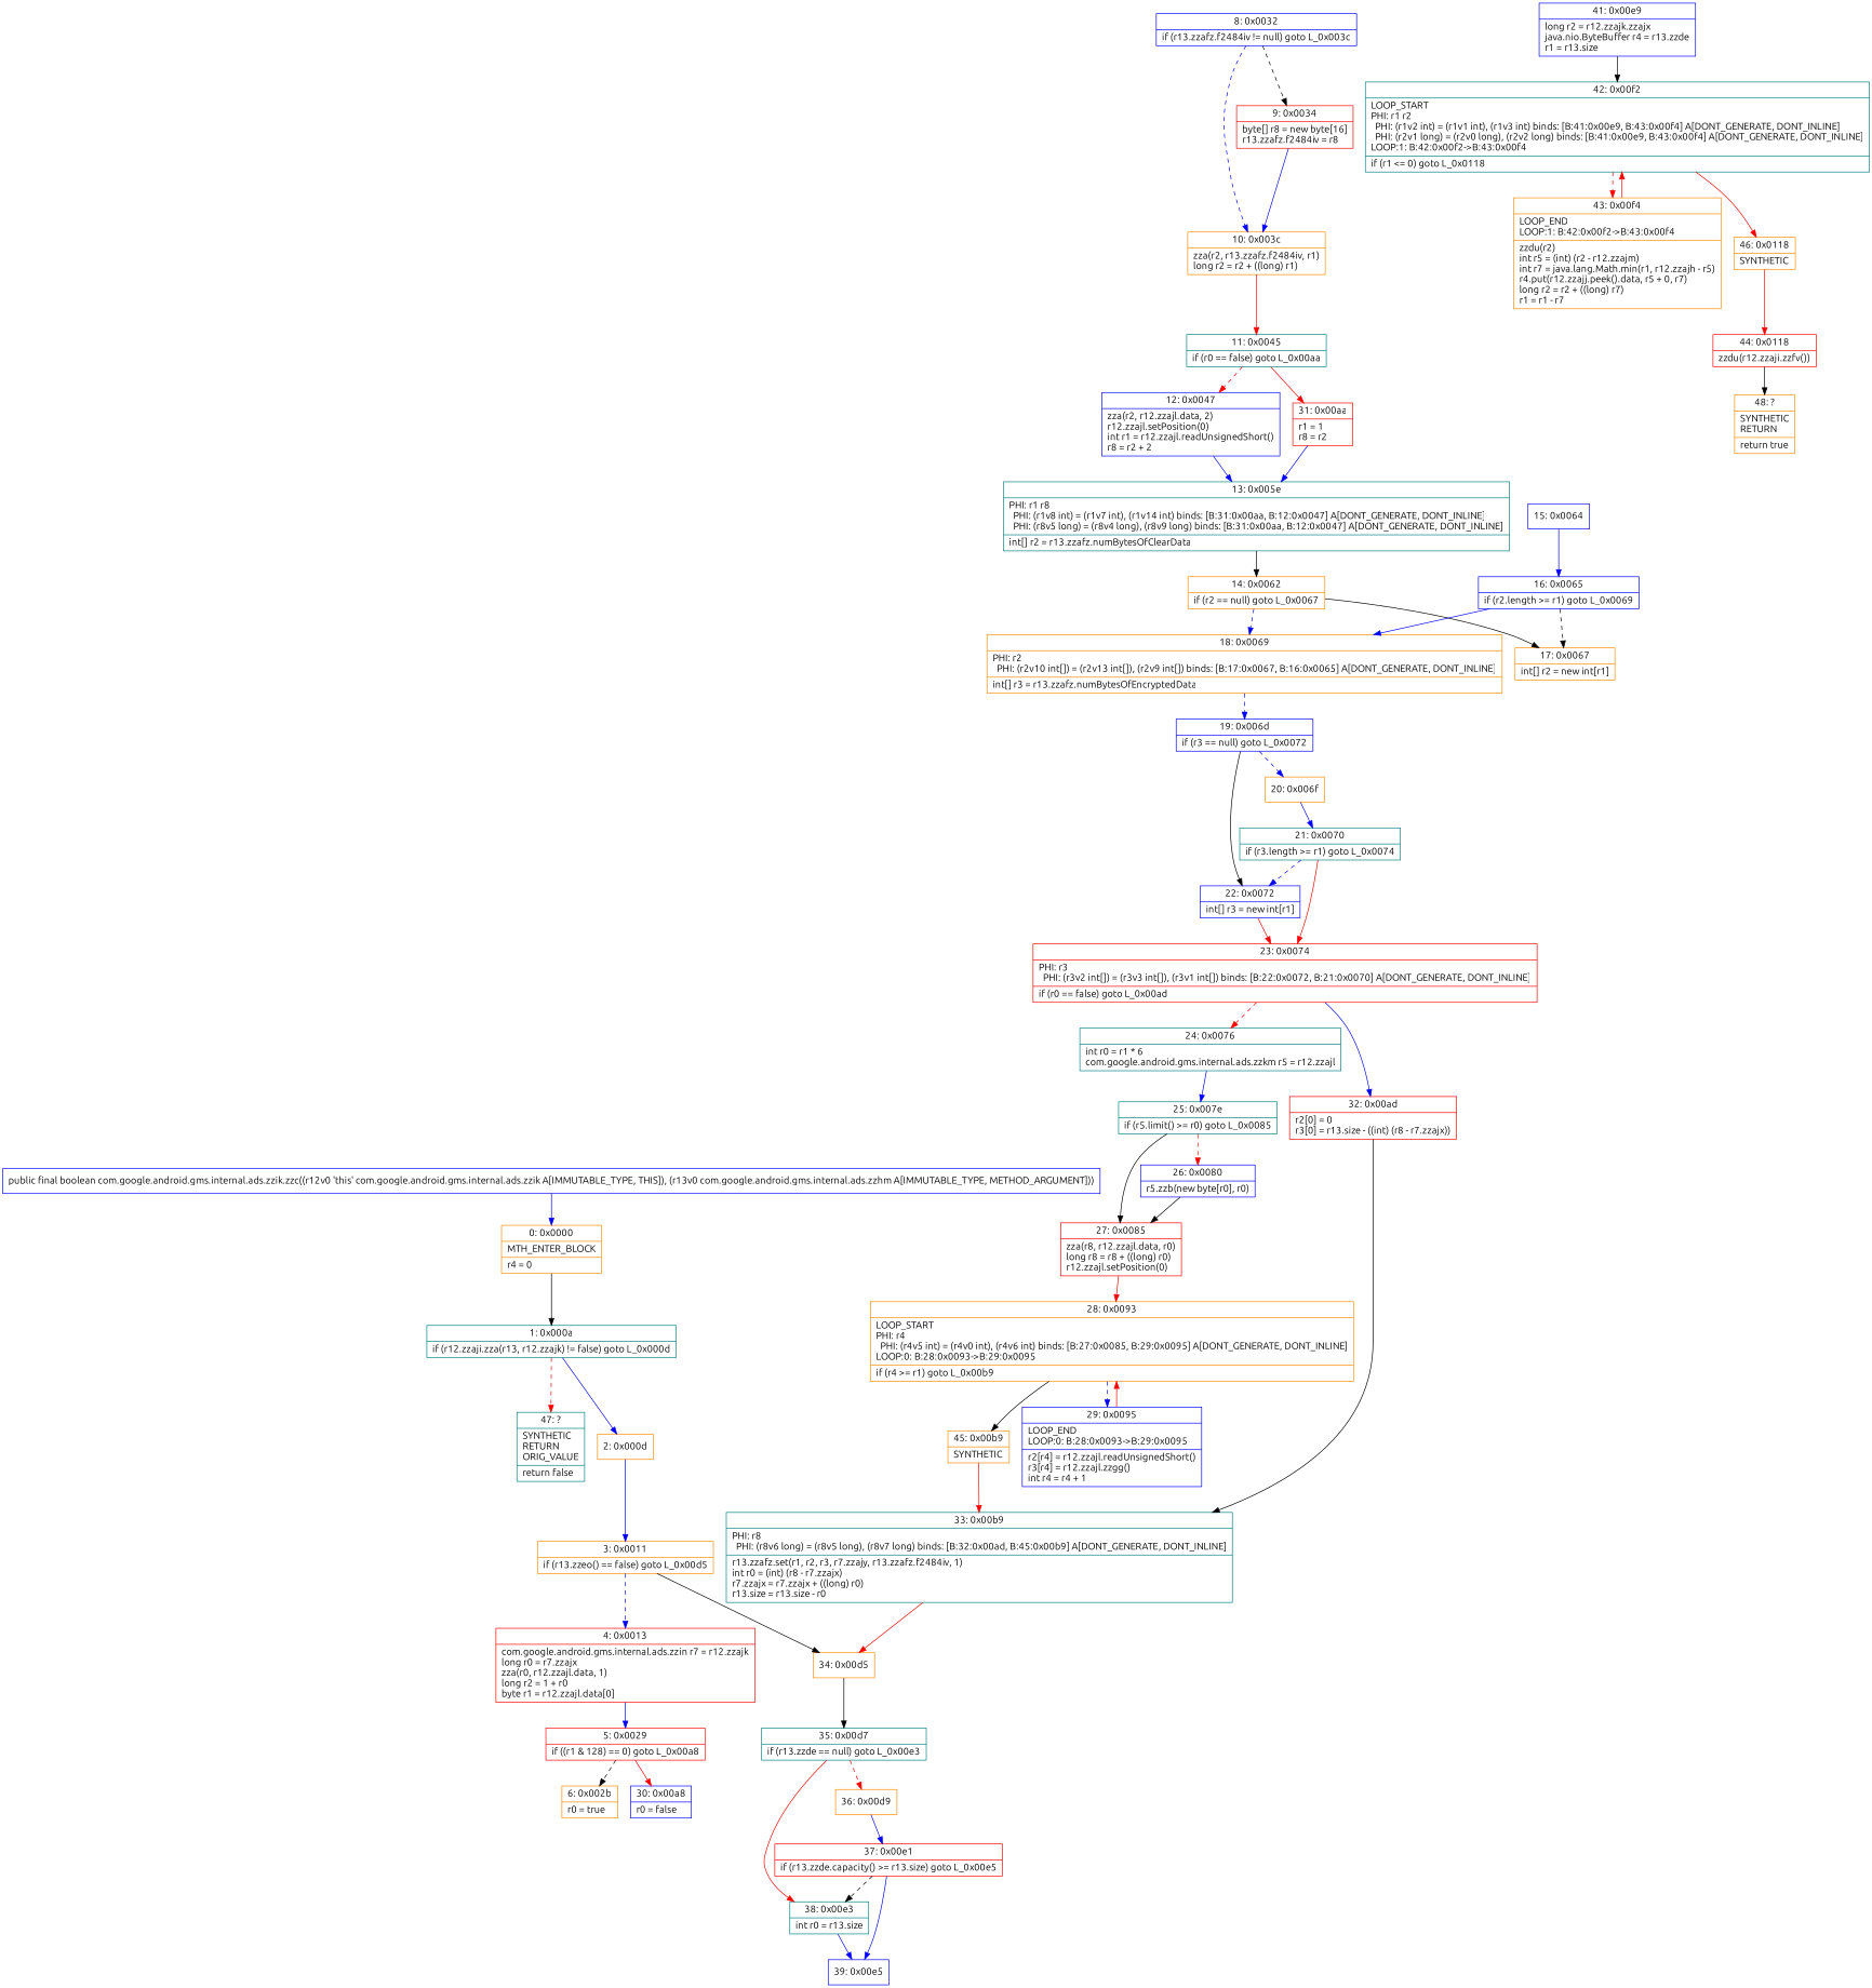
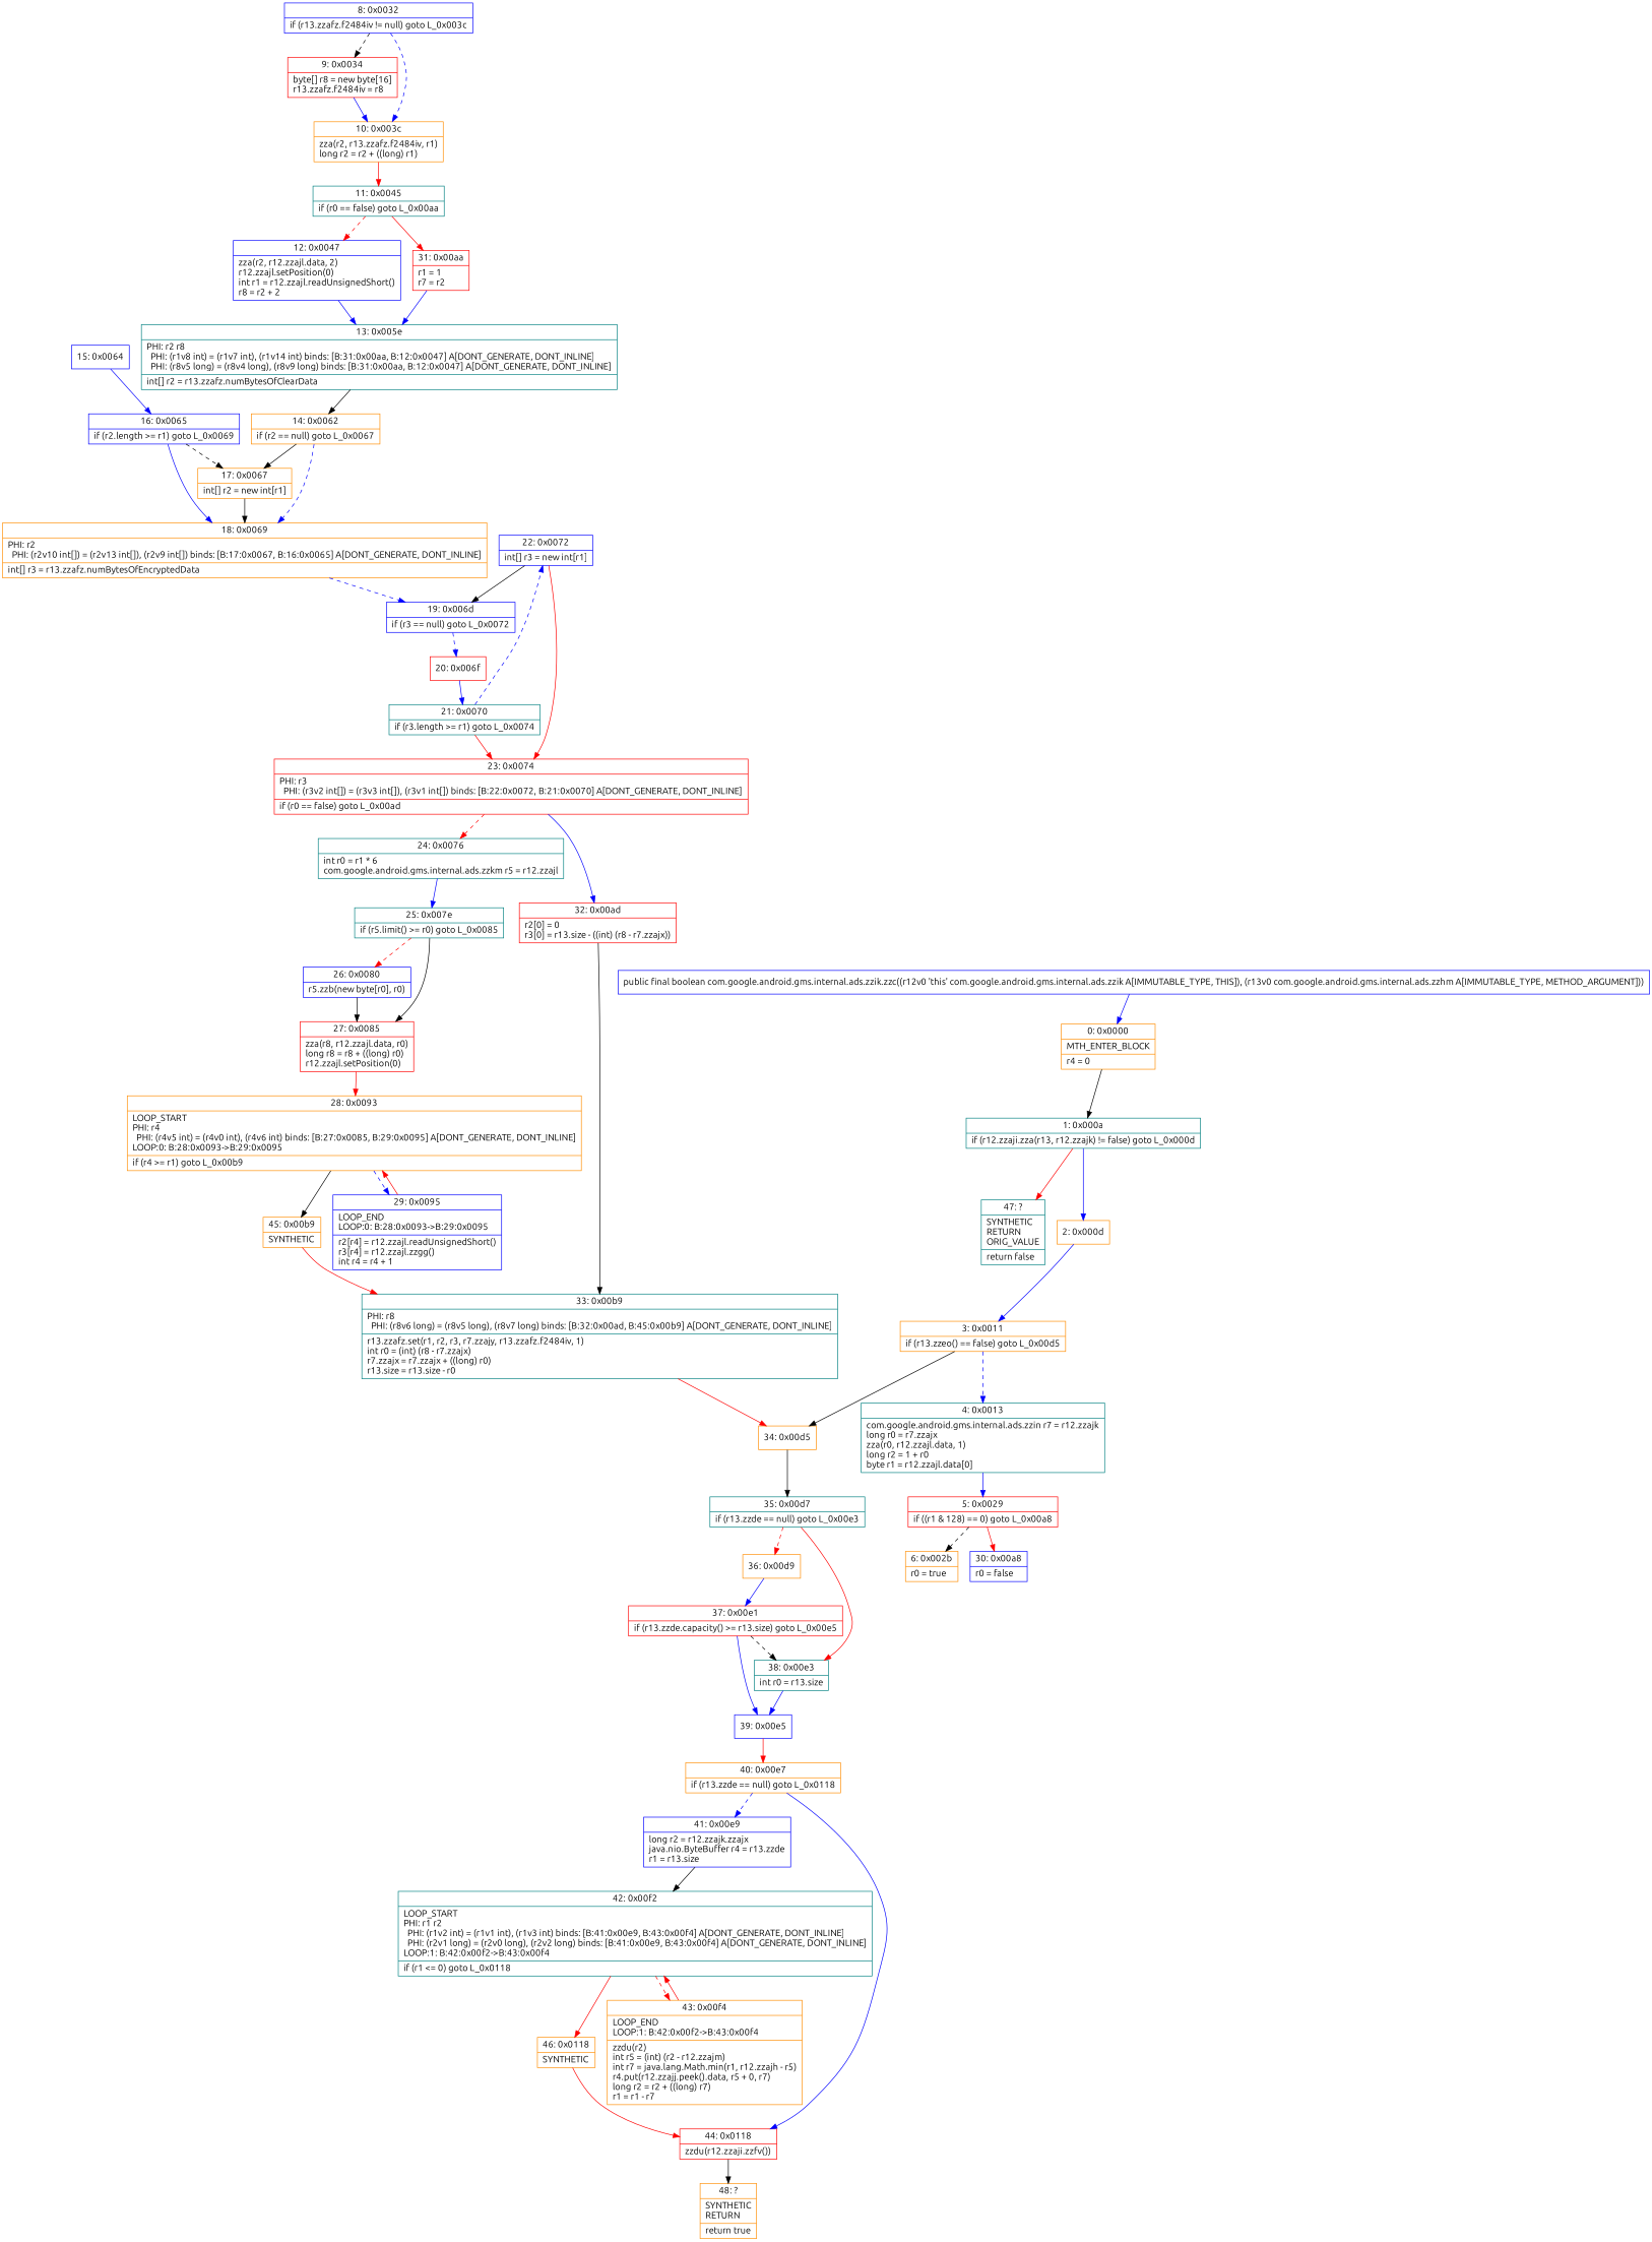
  digraph {
    fontname=Ubuntu
    node [color=darkorange fontname=Ubuntu shape=record]
    edge [color=blue fontname=Ubuntu]
    n1 [label="{0\:\ 0x0000|MTH_ENTER_BLOCK\l|r4 = 0\l}"]
    n2 [color=teal label="{1\:\ 0x000a|if (r12.zzaji.zza(r13, r12.zzajk) != false) goto L_0x000d\l}"]
    n3 [label="{2\:\ 0x000d}"]
    n4 [color=teal label="{47\:\ ?|SYNTHETIC\lRETURN\lORIG_VALUE\l|return false\l}"]
    n5 [label="{3\:\ 0x0011|if (r13.zzeo() == false) goto L_0x00d5\l}"]
-   n6 [color=red label="{4\:\ 0x0013|com.google.android.gms.internal.ads.zzin r7 = r12.zzajk\llong r0 = r7.zzajx\lzza(r0, r12.zzajl.data, 1)\llong r2 = 1 + r0\lbyte r1 = r12.zzajl.data[0]\l}"]
+   n6 [color=teal label="{4\:\ 0x0013|com.google.android.gms.internal.ads.zzin r7 = r12.zzajk\llong r0 = r7.zzajx\lzza(r0, r12.zzajl.data, 1)\llong r2 = 1 + r0\lbyte r1 = r12.zzajl.data[0]\l}"]
    n7 [label="{34\:\ 0x00d5}"]
    n8 [color=red label="{5\:\ 0x0029|if ((r1 & 128) == 0) goto L_0x00a8\l}"]
    n9 [color=teal label="{35\:\ 0x00d7|if (r13.zzde == null) goto L_0x00e3\l}"]
    n10 [label="{6\:\ 0x002b|r0 = true\l}"]
    n11 [color=blue label="{30\:\ 0x00a8|r0 = false\l}"]
    n12 [color=blue label="{8\:\ 0x0032|if (r13.zzafz.f2484iv != null) goto L_0x003c\l}"]
    n13 [color=red label="{9\:\ 0x0034|byte[] r8 = new byte[16]\lr13.zzafz.f2484iv = r8\l}"]
    n14 [label="{10\:\ 0x003c|zza(r2, r13.zzafz.f2484iv, r1)\llong r2 = r2 + ((long) r1)\l}"]
    n15 [color=teal label="{11\:\ 0x0045|if (r0 == false) goto L_0x00aa\l}"]
    n16 [color=blue label="{12\:\ 0x0047|zza(r2, r12.zzajl.data, 2)\lr12.zzajl.setPosition(0)\lint r1 = r12.zzajl.readUnsignedShort()\lr8 = r2 + 2\l}"]
-   n17 [color=red label="{31\:\ 0x00aa|r1 = 1\lr8 = r2\l}"]
-   n18 [color=teal label="{13\:\ 0x005e|PHI: r1 r8 \l  PHI: (r1v8 int) = (r1v7 int), (r1v14 int) binds: [B:31:0x00aa, B:12:0x0047] A[DONT_GENERATE, DONT_INLINE]\l  PHI: (r8v5 long) = (r8v4 long), (r8v9 long) binds: [B:31:0x00aa, B:12:0x0047] A[DONT_GENERATE, DONT_INLINE]\l|int[] r2 = r13.zzafz.numBytesOfClearData\l}"]
+   n17 [color=red label="{31\:\ 0x00aa|r1 = 1\lr7 = r2\l}"]
+   n18 [color=teal label="{13\:\ 0x005e|PHI: r2 r8 \l  PHI: (r1v8 int) = (r1v7 int), (r1v14 int) binds: [B:31:0x00aa, B:12:0x0047] A[DONT_GENERATE, DONT_INLINE]\l  PHI: (r8v5 long) = (r8v4 long), (r8v9 long) binds: [B:31:0x00aa, B:12:0x0047] A[DONT_GENERATE, DONT_INLINE]\l|int[] r2 = r13.zzafz.numBytesOfClearData\l}"]
    n19 [label="{14\:\ 0x0062|if (r2 == null) goto L_0x0067\l}"]
    n20 [label="{17\:\ 0x0067|int[] r2 = new int[r1]\l}"]
    n21 [label="{18\:\ 0x0069|PHI: r2 \l  PHI: (r2v10 int[]) = (r2v13 int[]), (r2v9 int[]) binds: [B:17:0x0067, B:16:0x0065] A[DONT_GENERATE, DONT_INLINE]\l|int[] r3 = r13.zzafz.numBytesOfEncryptedData\l}"]
    n22 [color=blue label="{15\:\ 0x0064}"]
    n23 [color=blue label="{16\:\ 0x0065|if (r2.length \>= r1) goto L_0x0069\l}"]
    n24 [color=blue label="{19\:\ 0x006d|if (r3 == null) goto L_0x0072\l}"]
-   n25 [label="{20\:\ 0x006f}"]
+   n25 [color=red label="{20\:\ 0x006f}"]
    n26 [color=blue label="{22\:\ 0x0072|int[] r3 = new int[r1]\l}"]
    n27 [color=teal label="{21\:\ 0x0070|if (r3.length \>= r1) goto L_0x0074\l}"]
    n28 [color=red label="{23\:\ 0x0074|PHI: r3 \l  PHI: (r3v2 int[]) = (r3v3 int[]), (r3v1 int[]) binds: [B:22:0x0072, B:21:0x0070] A[DONT_GENERATE, DONT_INLINE]\l|if (r0 == false) goto L_0x00ad\l}"]
    n29 [color=teal label="{24\:\ 0x0076|int r0 = r1 * 6\lcom.google.android.gms.internal.ads.zzkm r5 = r12.zzajl\l}"]
    n30 [color=red label="{32\:\ 0x00ad|r2[0] = 0\lr3[0] = r13.size \- ((int) (r8 \- r7.zzajx))\l}"]
    n31 [color=teal label="{25\:\ 0x007e|if (r5.limit() \>= r0) goto L_0x0085\l}"]
    n32 [color=teal label="{33\:\ 0x00b9|PHI: r8 \l  PHI: (r8v6 long) = (r8v5 long), (r8v7 long) binds: [B:32:0x00ad, B:45:0x00b9] A[DONT_GENERATE, DONT_INLINE]\l|r13.zzafz.set(r1, r2, r3, r7.zzajy, r13.zzafz.f2484iv, 1)\lint r0 = (int) (r8 \- r7.zzajx)\lr7.zzajx = r7.zzajx + ((long) r0)\lr13.size = r13.size \- r0\l}"]
    n33 [color=blue label="{26\:\ 0x0080|r5.zzb(new byte[r0], r0)\l}"]
    n34 [color=red label="{27\:\ 0x0085|zza(r8, r12.zzajl.data, r0)\llong r8 = r8 + ((long) r0)\lr12.zzajl.setPosition(0)\l}"]
    n35 [label="{28\:\ 0x0093|LOOP_START\lPHI: r4 \l  PHI: (r4v5 int) = (r4v0 int), (r4v6 int) binds: [B:27:0x0085, B:29:0x0095] A[DONT_GENERATE, DONT_INLINE]\lLOOP:0: B:28:0x0093\-\>B:29:0x0095\l|if (r4 \>= r1) goto L_0x00b9\l}"]
    n36 [color=blue label="{29\:\ 0x0095|LOOP_END\lLOOP:0: B:28:0x0093\-\>B:29:0x0095\l|r2[r4] = r12.zzajl.readUnsignedShort()\lr3[r4] = r12.zzajl.zzgg()\lint r4 = r4 + 1\l}"]
    n37 [label="{45\:\ 0x00b9|SYNTHETIC\l}"]
    n38 [label="{36\:\ 0x00d9}"]
    n39 [color=teal label="{38\:\ 0x00e3|int r0 = r13.size\l}"]
    n40 [color=red label="{37\:\ 0x00e1|if (r13.zzde.capacity() \>= r13.size) goto L_0x00e5\l}"]
    n41 [color=blue label="{39\:\ 0x00e5}"]
+   n42 [label="{40\:\ 0x00e7|if (r13.zzde == null) goto L_0x0118\l}"]
    n43 [color=blue label="{41\:\ 0x00e9|long r2 = r12.zzajk.zzajx\ljava.nio.ByteBuffer r4 = r13.zzde\lr1 = r13.size\l}"]
    n44 [color=red label="{44\:\ 0x0118|zzdu(r12.zzaji.zzfv())\l}"]
    n45 [color=teal label="{42\:\ 0x00f2|LOOP_START\lPHI: r1 r2 \l  PHI: (r1v2 int) = (r1v1 int), (r1v3 int) binds: [B:41:0x00e9, B:43:0x00f4] A[DONT_GENERATE, DONT_INLINE]\l  PHI: (r2v1 long) = (r2v0 long), (r2v2 long) binds: [B:41:0x00e9, B:43:0x00f4] A[DONT_GENERATE, DONT_INLINE]\lLOOP:1: B:42:0x00f2\-\>B:43:0x00f4\l|if (r1 \<= 0) goto L_0x0118\l}"]
    n46 [label="{48\:\ ?|SYNTHETIC\lRETURN\l|return true\l}"]
    n47 [label="{43\:\ 0x00f4|LOOP_END\lLOOP:1: B:42:0x00f2\-\>B:43:0x00f4\l|zzdu(r2)\lint r5 = (int) (r2 \- r12.zzajm)\lint r7 = java.lang.Math.min(r1, r12.zzajh \- r5)\lr4.put(r12.zzajj.peek().data, r5 + 0, r7)\llong r2 = r2 + ((long) r7)\lr1 = r1 \- r7\l}"]
    n48 [label="{46\:\ 0x0118|SYNTHETIC\l}"]
    n49 [color=blue label="{public final boolean com.google.android.gms.internal.ads.zzik.zzc((r12v0 'this' com.google.android.gms.internal.ads.zzik A[IMMUTABLE_TYPE, THIS]), (r13v0 com.google.android.gms.internal.ads.zzhm A[IMMUTABLE_TYPE, METHOD_ARGUMENT])) }"]
    n1 -> n2 [color=black]
    n2 -> n3
-   n2 -> n4 [color=red style=dashed]
+   n2 -> n4 [color=red style=solid]
    n3 -> n5
    n5 -> n6 [style=dashed]
    n5 -> n7 [color=black]
    n6 -> n8
    n7 -> n9 [color=black]
    n8 -> n10 [color=black style=dashed]
    n8 -> n11 [color=red]
    n9 -> n38 [color=red style=dashed]
    n9 -> n39 [color=red]
    n12 -> n13 [color=black style=dashed]
    n12 -> n14 [style=dashed]
    n13 -> n14
    n14 -> n15 [color=red]
    n15 -> n16 [color=red style=dashed]
    n15 -> n17 [color=red]
    n16 -> n18
    n17 -> n18
    n18 -> n19 [color=black]
    n19 -> n20 [color=black]
    n19 -> n21 [style=dashed]
+   n20 -> n21 [color=black]
    n21 -> n24 [style=dashed]
    n22 -> n23
    n23 -> n20 [color=black style=dashed]
    n23 -> n21
    n24 -> n25 [style=dashed]
-   n24 -> n26 [color=black]
+   n26 -> n24 [color=black]
    n25 -> n27
    n26 -> n28 [color=red]
    n27 -> n26 [style=dashed]
    n27 -> n28 [color=red]
    n28 -> n29 [color=red style=dashed]
    n28 -> n30
    n29 -> n31
    n30 -> n32 [color=black]
    n31 -> n33 [color=red style=dashed]
    n31 -> n34 [color=black]
    n32 -> n7 [color=red]
    n33 -> n34 [color=black]
    n34 -> n35 [color=red]
    n35 -> n36 [style=dashed]
    n35 -> n37 [color=black]
    n36 -> n35 [color=red]
    n37 -> n32 [color=red]
    n38 -> n40
    n39 -> n41
    n40 -> n39 [color=black style=dashed]
    n40 -> n41
+   n41 -> n42 [color=red]
+   n42 -> n43 [style=dashed]
+   n42 -> n44
    n43 -> n45 [color=black]
    n44 -> n46 [color=black]
    n45 -> n47 [color=red style=dashed]
    n45 -> n48 [color=red]
    n47 -> n45 [color=red]
    n48 -> n44 [color=red]
    n49 -> n1
  }
